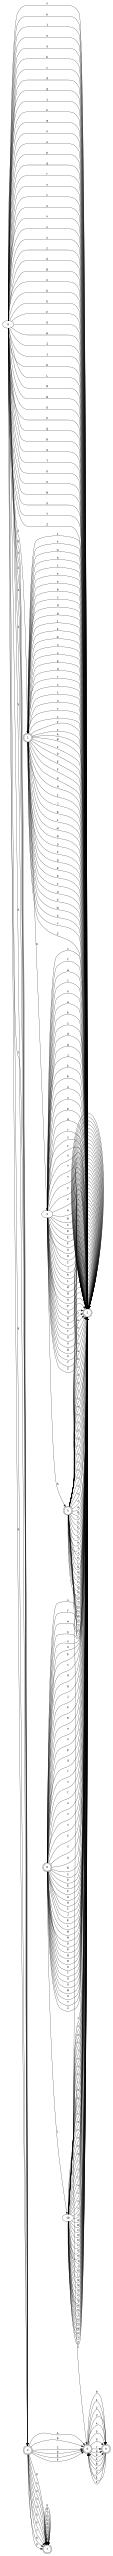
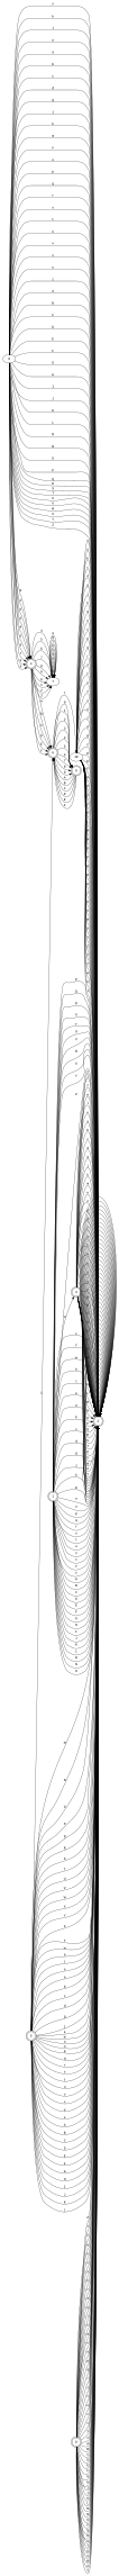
  digraph {
    fontname="Liberation Mono"
    rankdir=LR
    node [fontname="Liberation Mono" shape=doublecircle]
    edge [fontname="Liberation Mono"]
    n1 [label=0 shape=""]
    n2 [label=1]
    n3 [label=2]
    n4 [label=4]
-   n5 [label=3 shape=ellipse]
+   n5 [label=3]
    n6 [label=5]
    n7 [label=6]
-   n8 [label=7]
+   n8 [label=7 shape=ellipse]
    n9 [label=9]
    n10 [label=8]
    n11 [label=10 shape=ellipse]
-   n1 -> n2 [label=i]
    n1 -> n3 [label=f]
    n1 -> n3 [label=h]
    n1 -> n3 [label=l]
    n1 -> n3 [label=e]
    n1 -> n3 [label=a]
    n1 -> n3 [label=b]
    n1 -> n3 [label=c]
    n1 -> n3 [label=d]
    n1 -> n3 [label=g]
    n1 -> n3 [label=j]
    n1 -> n3 [label=k]
    n1 -> n3 [label=m]
    n1 -> n3 [label=n]
    n1 -> n3 [label=o]
    n1 -> n3 [label=p]
    n1 -> n3 [label=q]
    n1 -> n3 [label=r]
    n1 -> n3 [label=s]
    n1 -> n3 [label=t]
    n1 -> n3 [label=u]
    n1 -> n3 [label=v]
    n1 -> n3 [label=x]
    n1 -> n3 [label=y]
    n1 -> n3 [label=z]
    n1 -> n3 [label=A]
    n1 -> n3 [label=B]
    n1 -> n3 [label=C]
    n1 -> n3 [label=D]
    n1 -> n3 [label=E]
    n1 -> n3 [label=F]
    n1 -> n3 [label=G]
    n1 -> n3 [label=H]
    n1 -> n3 [label=I]
    n1 -> n3 [label=J]
    n1 -> n3 [label=K]
    n1 -> n3 [label=L]
    n1 -> n3 [label=M]
    n1 -> n3 [label=N]
    n1 -> n3 [label=O]
    n1 -> n3 [label=P]
    n1 -> n3 [label=Q]
    n1 -> n3 [label=R]
    n1 -> n3 [label=S]
    n1 -> n3 [label=T]
    n1 -> n3 [label=U]
    n1 -> n3 [label=V]
    n1 -> n3 [label=W]
    n1 -> n3 [label=X]
    n1 -> n3 [label=Y]
    n1 -> n3 [label=Z]
    n1 -> n4 [label=0]
    n1 -> n4 [label=1]
    n1 -> n4 [label=2]
    n1 -> n4 [label=3]
    n1 -> n4 [label=4]
    n1 -> n4 [label=5]
    n1 -> n4 [label=6]
    n1 -> n4 [label=7]
    n1 -> n4 [label=8]
    n1 -> n4 [label=9]
    n2 -> n3 [label=i]
    n2 -> n3 [label=f]
    n2 -> n3 [label=w]
    n2 -> n3 [label=h]
    n2 -> n3 [label=l]
    n2 -> n3 [label=e]
    n2 -> n3 [label=a]
    n2 -> n3 [label=b]
    n2 -> n3 [label=c]
    n2 -> n3 [label=d]
    n2 -> n3 [label=g]
    n2 -> n3 [label=j]
    n2 -> n3 [label=k]
    n2 -> n3 [label=m]
    n2 -> n3 [label=n]
    n2 -> n3 [label=o]
    n2 -> n3 [label=p]
    n2 -> n3 [label=q]
    n2 -> n3 [label=r]
    n2 -> n3 [label=s]
    n2 -> n3 [label=t]
    n2 -> n3 [label=u]
    n2 -> n3 [label=v]
    n2 -> n3 [label=x]
    n2 -> n3 [label=y]
    n2 -> n3 [label=z]
    n2 -> n3 [label=A]
    n2 -> n3 [label=B]
    n2 -> n3 [label=C]
    n2 -> n3 [label=D]
    n2 -> n3 [label=E]
    n2 -> n3 [label=F]
    n2 -> n3 [label=G]
    n2 -> n3 [label=H]
    n2 -> n3 [label=I]
    n2 -> n3 [label=J]
    n2 -> n3 [label=K]
    n2 -> n3 [label=L]
    n2 -> n3 [label=M]
    n2 -> n3 [label=N]
    n2 -> n3 [label=O]
    n2 -> n3 [label=P]
    n2 -> n3 [label=Q]
    n2 -> n3 [label=R]
    n2 -> n3 [label=S]
    n2 -> n3 [label=T]
    n2 -> n3 [label=U]
    n2 -> n3 [label=V]
    n2 -> n3 [label=W]
    n2 -> n3 [label=X]
    n2 -> n3 [label=Y]
    n2 -> n3 [label=Z]
    n2 -> n5 [label=w]
    n3 -> n3 [label=i]
    n3 -> n3 [label=f]
    n3 -> n3 [label=w]
    n3 -> n3 [label=h]
    n3 -> n3 [label=l]
    n3 -> n3 [label=e]
    n3 -> n3 [label=a]
    n3 -> n3 [label=b]
    n3 -> n3 [label=c]
    n3 -> n3 [label=d]
    n3 -> n3 [label=g]
    n3 -> n3 [label=j]
    n3 -> n3 [label=k]
    n3 -> n3 [label=m]
    n3 -> n3 [label=n]
    n3 -> n3 [label=o]
    n3 -> n3 [label=p]
    n3 -> n3 [label=q]
    n3 -> n3 [label=r]
    n3 -> n3 [label=s]
    n3 -> n3 [label=t]
    n3 -> n3 [label=u]
    n3 -> n3 [label=v]
    n3 -> n3 [label=x]
    n3 -> n3 [label=y]
    n3 -> n3 [label=z]
    n3 -> n3 [label=A]
    n3 -> n3 [label=B]
    n3 -> n3 [label=C]
    n3 -> n3 [label=D]
    n3 -> n3 [label=E]
    n3 -> n3 [label=F]
    n3 -> n3 [label=G]
    n3 -> n3 [label=H]
    n3 -> n3 [label=I]
    n3 -> n3 [label=J]
    n3 -> n3 [label=K]
    n3 -> n3 [label=L]
    n3 -> n3 [label=M]
    n3 -> n3 [label=N]
    n3 -> n3 [label=O]
    n3 -> n3 [label=P]
    n3 -> n3 [label=Q]
    n3 -> n3 [label=R]
    n3 -> n3 [label=S]
    n3 -> n3 [label=T]
    n3 -> n3 [label=U]
    n3 -> n3 [label=V]
    n3 -> n3 [label=W]
    n3 -> n3 [label=X]
    n3 -> n3 [label=Y]
    n3 -> n3 [label=Z]
    n4 -> n7 [label=A]
    n4 -> n7 [label=B]
    n4 -> n7 [label=C]
    n4 -> n7 [label=D]
    n4 -> n7 [label=E]
    n4 -> n7 [label=F]
    n4 -> n8 [label=0]
    n4 -> n8 [label=1]
    n4 -> n8 [label=2]
    n4 -> n8 [label=3]
    n4 -> n8 [label=4]
    n4 -> n8 [label=5]
    n4 -> n8 [label=6]
    n4 -> n8 [label=7]
    n4 -> n8 [label=8]
    n4 -> n8 [label=9]
    n5 -> n3 [label=i]
    n5 -> n3 [label=f]
    n5 -> n3 [label=w]
    n5 -> n3 [label=l]
    n5 -> n3 [label=e]
    n5 -> n3 [label=a]
    n5 -> n3 [label=b]
    n5 -> n3 [label=c]
    n5 -> n3 [label=d]
    n5 -> n3 [label=g]
    n5 -> n3 [label=j]
    n5 -> n3 [label=k]
    n5 -> n3 [label=m]
    n5 -> n3 [label=n]
    n5 -> n3 [label=o]
    n5 -> n3 [label=p]
    n5 -> n3 [label=q]
    n5 -> n3 [label=r]
    n5 -> n3 [label=s]
    n5 -> n3 [label=t]
    n5 -> n3 [label=u]
    n5 -> n3 [label=v]
    n5 -> n3 [label=x]
    n5 -> n3 [label=y]
    n5 -> n3 [label=z]
    n5 -> n3 [label=A]
    n5 -> n3 [label=B]
    n5 -> n3 [label=C]
    n5 -> n3 [label=D]
    n5 -> n3 [label=E]
    n5 -> n3 [label=F]
    n5 -> n3 [label=G]
    n5 -> n3 [label=H]
    n5 -> n3 [label=I]
    n5 -> n3 [label=J]
    n5 -> n3 [label=K]
    n5 -> n3 [label=L]
    n5 -> n3 [label=M]
    n5 -> n3 [label=N]
    n5 -> n3 [label=O]
    n5 -> n3 [label=P]
    n5 -> n3 [label=Q]
    n5 -> n3 [label=R]
    n5 -> n3 [label=S]
    n5 -> n3 [label=T]
    n5 -> n3 [label=U]
    n5 -> n3 [label=V]
    n5 -> n3 [label=W]
    n5 -> n3 [label=X]
    n5 -> n3 [label=Y]
    n5 -> n3 [label=Z]
-   n5 -> n6 [label=h]
    n6 -> n3 [label=f]
    n6 -> n3 [label=w]
    n6 -> n3 [label=h]
    n6 -> n3 [label=l]
    n6 -> n3 [label=e]
    n6 -> n3 [label=a]
    n6 -> n3 [label=b]
    n6 -> n3 [label=c]
    n6 -> n3 [label=d]
    n6 -> n3 [label=g]
    n6 -> n3 [label=j]
    n6 -> n3 [label=k]
    n6 -> n3 [label=m]
    n6 -> n3 [label=n]
    n6 -> n3 [label=o]
    n6 -> n3 [label=p]
    n6 -> n3 [label=q]
    n6 -> n3 [label=r]
    n6 -> n3 [label=s]
    n6 -> n3 [label=t]
    n6 -> n3 [label=u]
    n6 -> n3 [label=v]
    n6 -> n3 [label=x]
    n6 -> n3 [label=y]
    n6 -> n3 [label=z]
    n6 -> n3 [label=A]
    n6 -> n3 [label=B]
    n6 -> n3 [label=C]
    n6 -> n3 [label=D]
    n6 -> n3 [label=E]
    n6 -> n3 [label=F]
    n6 -> n3 [label=G]
    n6 -> n3 [label=H]
    n6 -> n3 [label=I]
    n6 -> n3 [label=J]
    n6 -> n3 [label=K]
    n6 -> n3 [label=L]
    n6 -> n3 [label=M]
    n6 -> n3 [label=N]
    n6 -> n3 [label=O]
    n6 -> n3 [label=P]
    n6 -> n3 [label=Q]
    n6 -> n3 [label=R]
    n6 -> n3 [label=S]
    n6 -> n3 [label=T]
    n6 -> n3 [label=U]
    n6 -> n3 [label=V]
    n6 -> n3 [label=W]
    n6 -> n3 [label=X]
    n6 -> n3 [label=Y]
    n6 -> n3 [label=Z]
    n6 -> n7 [label=i]
    n7 -> n9 [label=0]
    n7 -> n9 [label=1]
    n7 -> n9 [label=2]
    n7 -> n9 [label=3]
    n7 -> n9 [label=4]
    n7 -> n9 [label=5]
    n7 -> n9 [label=6]
    n7 -> n9 [label=7]
    n7 -> n9 [label=8]
    n7 -> n9 [label=9]
    n8 -> n8 [label=0]
    n8 -> n8 [label=1]
    n8 -> n8 [label=2]
    n8 -> n8 [label=3]
    n8 -> n8 [label=4]
    n8 -> n8 [label=5]
    n8 -> n8 [label=6]
    n8 -> n8 [label=7]
    n8 -> n8 [label=8]
    n8 -> n8 [label=9]
    n9 -> n7 [label=A]
    n9 -> n7 [label=B]
    n9 -> n7 [label=C]
    n9 -> n7 [label=D]
    n9 -> n7 [label=E]
    n9 -> n7 [label=F]
    n10 -> n3 [label=i]
    n10 -> n3 [label=f]
    n10 -> n3 [label=w]
    n10 -> n3 [label=h]
    n10 -> n3 [label=e]
    n10 -> n3 [label=a]
    n10 -> n3 [label=b]
    n10 -> n3 [label=c]
    n10 -> n3 [label=d]
    n10 -> n3 [label=g]
    n10 -> n3 [label=j]
    n10 -> n3 [label=k]
    n10 -> n3 [label=m]
    n10 -> n3 [label=n]
    n10 -> n3 [label=o]
    n10 -> n3 [label=p]
    n10 -> n3 [label=q]
    n10 -> n3 [label=r]
    n10 -> n3 [label=s]
    n10 -> n3 [label=t]
    n10 -> n3 [label=u]
    n10 -> n3 [label=v]
    n10 -> n3 [label=x]
    n10 -> n3 [label=y]
    n10 -> n3 [label=z]
    n10 -> n3 [label=A]
    n10 -> n3 [label=B]
    n10 -> n3 [label=C]
    n10 -> n3 [label=D]
    n10 -> n3 [label=E]
    n10 -> n3 [label=F]
    n10 -> n3 [label=G]
    n10 -> n3 [label=H]
    n10 -> n3 [label=I]
    n10 -> n3 [label=J]
    n10 -> n3 [label=K]
    n10 -> n3 [label=L]
    n10 -> n3 [label=M]
    n10 -> n3 [label=N]
    n10 -> n3 [label=O]
    n10 -> n3 [label=P]
    n10 -> n3 [label=Q]
    n10 -> n3 [label=R]
    n10 -> n3 [label=S]
    n10 -> n3 [label=T]
    n10 -> n3 [label=U]
    n10 -> n3 [label=V]
    n10 -> n3 [label=W]
    n10 -> n3 [label=X]
    n10 -> n3 [label=Y]
    n10 -> n3 [label=Z]
-   n10 -> n11 [label=l]
+   n7 -> n11 [label=l]
    n11 -> n3 [label=i]
    n11 -> n3 [label=f]
    n11 -> n3 [label=w]
    n11 -> n3 [label=h]
    n11 -> n3 [label=l]
    n11 -> n3 [label=e]
    n11 -> n3 [label=a]
    n11 -> n3 [label=b]
    n11 -> n3 [label=c]
    n11 -> n3 [label=d]
    n11 -> n3 [label=g]
    n11 -> n3 [label=j]
    n11 -> n3 [label=k]
    n11 -> n3 [label=m]
    n11 -> n3 [label=n]
    n11 -> n3 [label=o]
    n11 -> n3 [label=p]
    n11 -> n3 [label=q]
    n11 -> n3 [label=r]
    n11 -> n3 [label=s]
    n11 -> n3 [label=t]
    n11 -> n3 [label=u]
    n11 -> n3 [label=v]
    n11 -> n3 [label=x]
    n11 -> n3 [label=y]
    n11 -> n3 [label=z]
    n11 -> n3 [label=A]
    n11 -> n3 [label=B]
    n11 -> n3 [label=C]
    n11 -> n3 [label=D]
    n11 -> n3 [label=E]
    n11 -> n3 [label=F]
    n11 -> n3 [label=G]
    n11 -> n3 [label=H]
    n11 -> n3 [label=I]
    n11 -> n3 [label=J]
    n11 -> n3 [label=K]
    n11 -> n3 [label=L]
    n11 -> n3 [label=M]
    n11 -> n3 [label=N]
    n11 -> n3 [label=O]
    n11 -> n3 [label=P]
    n11 -> n3 [label=Q]
    n11 -> n3 [label=R]
    n11 -> n3 [label=S]
    n11 -> n3 [label=T]
    n11 -> n3 [label=U]
    n11 -> n3 [label=V]
    n11 -> n3 [label=W]
    n11 -> n3 [label=X]
    n11 -> n3 [label=Y]
    n11 -> n3 [label=Z]
  }
